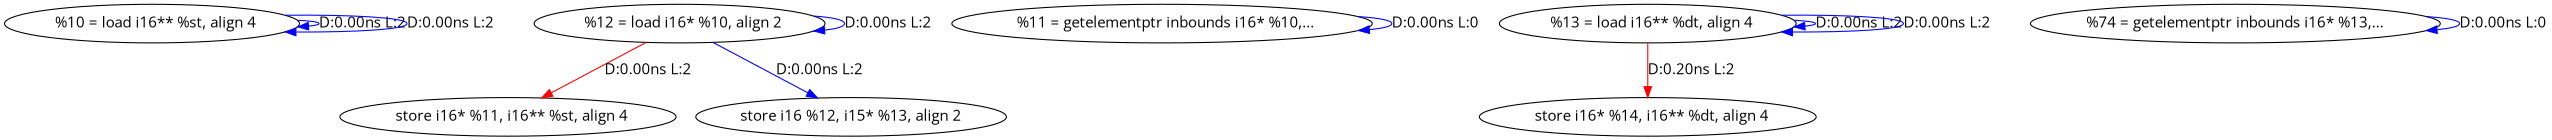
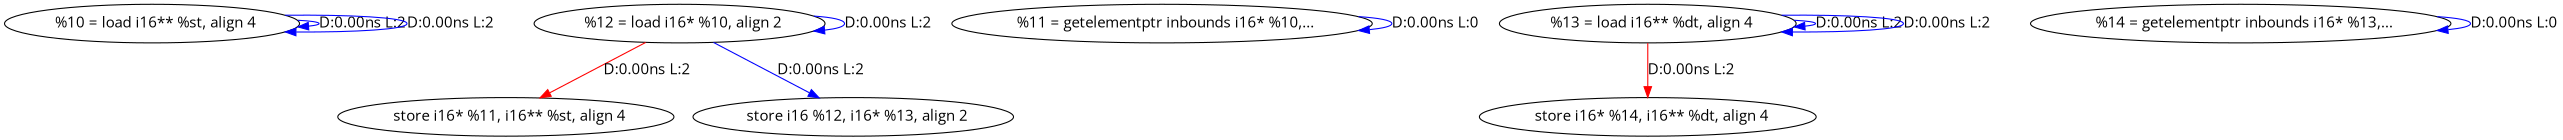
  digraph {
    fontname="Open Sans"
    node [fontname="Open Sans"]
    edge [color=blue fontname="Open Sans"]
    n1 [label="  %10 = load i16** %st, align 4"]
    n2 [label="  store i16* %11, i16** %st, align 4"]
    n3 [label="  %11 = getelementptr inbounds i16* %10,..."]
    n4 [label="  %12 = load i16* %10, align 2"]
-   n5 [label="store i16 %12, i15* %13, align 2"]
+   n5 [label="  store i16 %12, i16* %13, align 2"]
    n6 [label="  %13 = load i16** %dt, align 4"]
    n7 [label="  store i16* %14, i16** %dt, align 4"]
-   n8 [label="%74 = getelementptr inbounds i16* %13,..."]
+   n8 [label="  %14 = getelementptr inbounds i16* %13,..."]
    n1 -> n1 [label="D:0.00ns L:2"]
    n1 -> n1 [label="D:0.00ns L:2"]
    n3 -> n3 [label="D:0.00ns L:0"]
    n4 -> n2 [color=red label="D:0.00ns L:2"]
    n4 -> n4 [label="D:0.00ns L:2"]
    n4 -> n5 [label="D:0.00ns L:2"]
    n6 -> n6 [label="D:0.00ns L:2"]
    n6 -> n6 [label="D:0.00ns L:2"]
-   n6 -> n7 [color=red label="D:0.20ns L:2"]
+   n6 -> n7 [color=red label="D:0.00ns L:2"]
    n8 -> n8 [label="D:0.00ns L:0"]
  }
